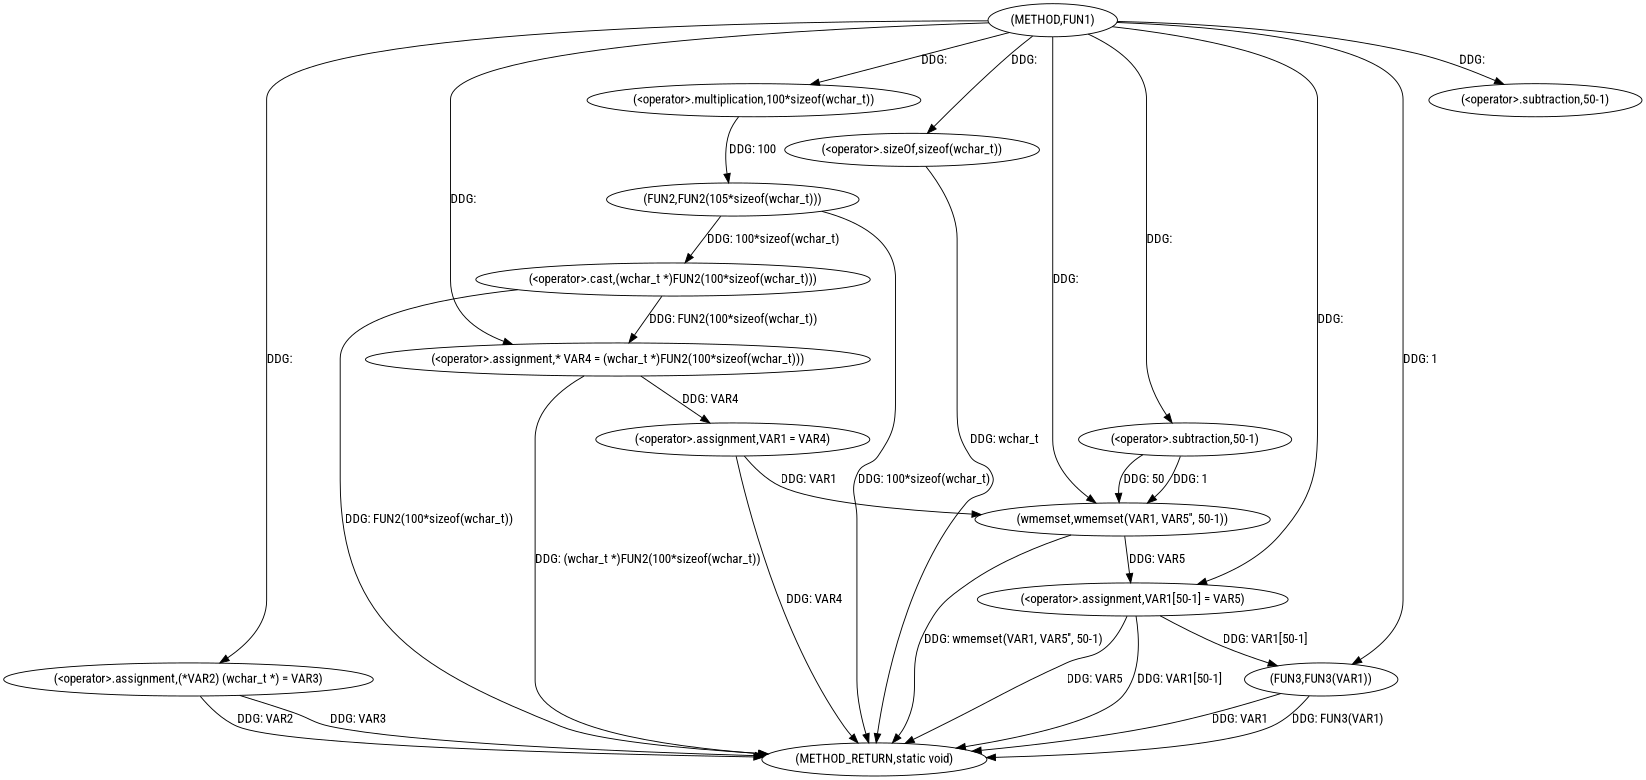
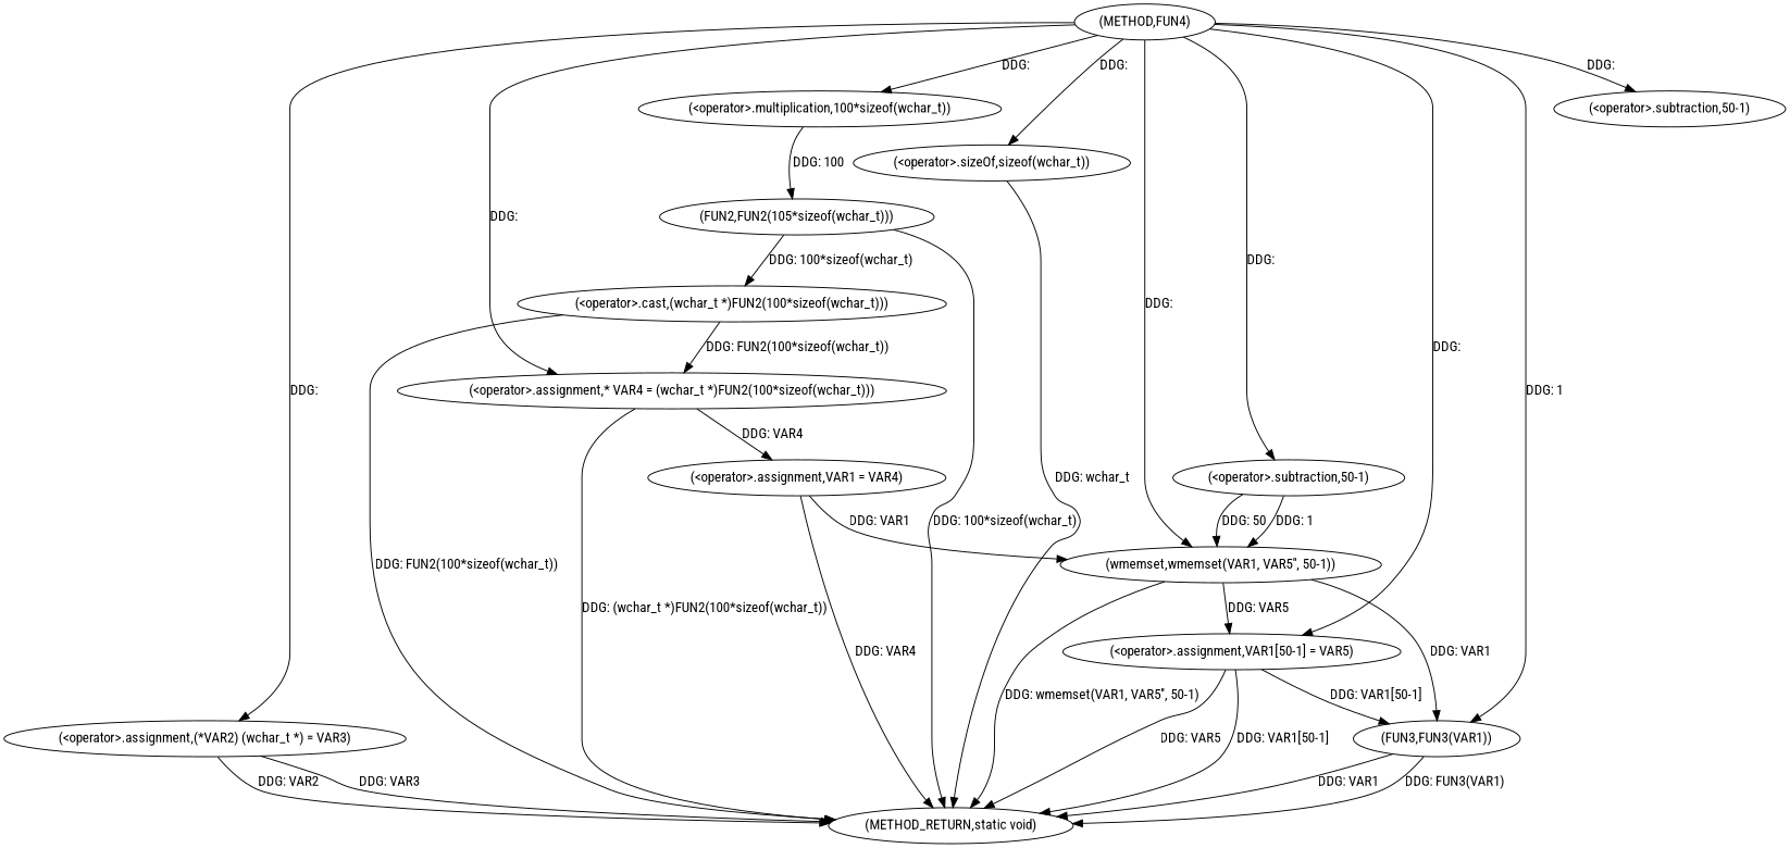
  digraph {
    fontname="Roboto Condensed"
    node [fontname="Roboto Condensed"]
    edge [fontname="Roboto Condensed"]
-   n1 [label="(METHOD,FUN1)"]
+   n1 [label="(METHOD,FUN4)"]
    n2 [label="(<operator>.assignment,(*VAR2) (wchar_t *) = VAR3)"]
    n3 [label="(<operator>.assignment,* VAR4 = (wchar_t *)FUN2(100*sizeof(wchar_t)))"]
    n4 [label="(<operator>.multiplication,100*sizeof(wchar_t))"]
    n5 [label="(<operator>.sizeOf,sizeof(wchar_t))"]
    n6 [label="(wmemset,wmemset(VAR1, VAR5'', 50-1))"]
    n7 [label="(<operator>.subtraction,50-1)"]
    n8 [label="(<operator>.assignment,VAR1[50-1] = VAR5)"]
    n9 [label="(<operator>.subtraction,50-1)"]
    n10 [label="(FUN3,FUN3(VAR1))"]
    n11 [label="(METHOD_RETURN,static void)"]
    n12 [label="(<operator>.assignment,VAR1 = VAR4)"]
    n13 [label="(FUN2,FUN2(105*sizeof(wchar_t)))"]
    n14 [label="(<operator>.cast,(wchar_t *)FUN2(100*sizeof(wchar_t)))"]
    n1 -> n2 [label="DDG: "]
    n1 -> n3 [label="DDG: "]
    n1 -> n4 [label="DDG: "]
    n1 -> n5 [label="DDG: "]
    n1 -> n6 [label="DDG: "]
    n1 -> n7 [label="DDG: "]
    n1 -> n8 [label="DDG: "]
    n1 -> n9 [label="DDG: "]
    n1 -> n10 [label="DDG: 1"]
    n2 -> n11 [label="DDG: VAR2"]
    n2 -> n11 [label="DDG: VAR3"]
    n3 -> n11 [label="DDG: (wchar_t *)FUN2(100*sizeof(wchar_t))"]
    n3 -> n12 [label="DDG: VAR4"]
    n4 -> n13 [label="DDG: 100"]
    n5 -> n11 [label="DDG: wchar_t"]
    n6 -> n8 [label="DDG: VAR5"]
+   n6 -> n10 [label="DDG: VAR1"]
    n6 -> n11 [label="DDG: wmemset(VAR1, VAR5'', 50-1)"]
    n7 -> n6 [label="DDG: 50"]
    n7 -> n6 [label="DDG: 1"]
    n8 -> n10 [label="DDG: VAR1[50-1]"]
    n8 -> n11 [label="DDG: VAR5"]
    n8 -> n11 [label="DDG: VAR1[50-1]"]
    n10 -> n11 [label="DDG: VAR1"]
    n10 -> n11 [label="DDG: FUN3(VAR1)"]
    n12 -> n6 [label="DDG: VAR1"]
    n12 -> n11 [label="DDG: VAR4"]
    n13 -> n11 [label="DDG: 100*sizeof(wchar_t)"]
    n13 -> n14 [label="DDG: 100*sizeof(wchar_t)"]
    n14 -> n3 [label="DDG: FUN2(100*sizeof(wchar_t))"]
    n14 -> n11 [label="DDG: FUN2(100*sizeof(wchar_t))"]
  }
